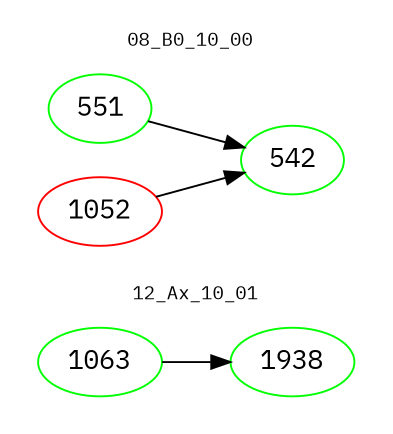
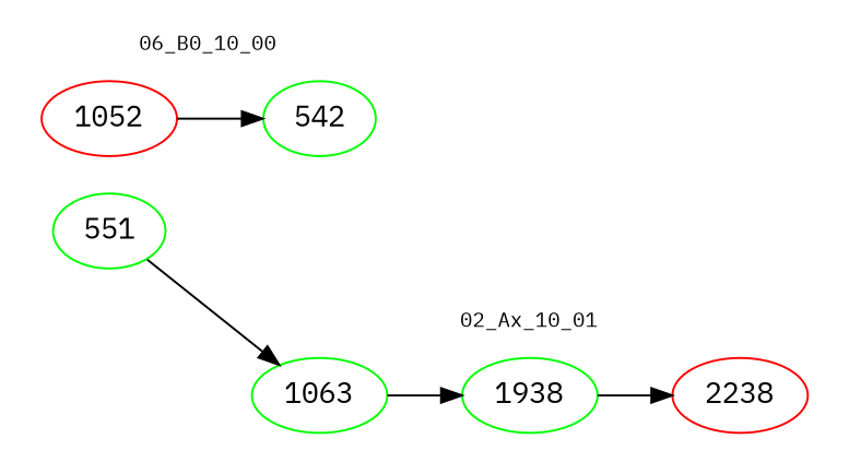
  digraph {
    fontname="IBM Plex Mono"
    rankdir=LR
    node [color=green fontname="IBM Plex Mono"]
    edge [color=black fontname="IBM Plex Mono"]
    n1 [label=1063]
    n2 [label=1938]
+   n3 [color=red label=2238]
    n4 [label=551]
    n5 [label=542]
    n6 [color=red label=1052]
    subgraph cluster_1 {
      color=white
      fontsize=10
-     label="12_Ax_10_01"
+     label="02_Ax_10_01"
      n1
      n2
+     n3
    }
    subgraph cluster_2 {
      color=white
      fontsize=10
-     label="08_B0_10_00"
+     label="06_B0_10_00"
      n4
      n5
      n6
    }
    n1 -> n2
-   n4 -> n5
+   n2 -> n3
+   n4 -> n1
    n6 -> n5
  }
